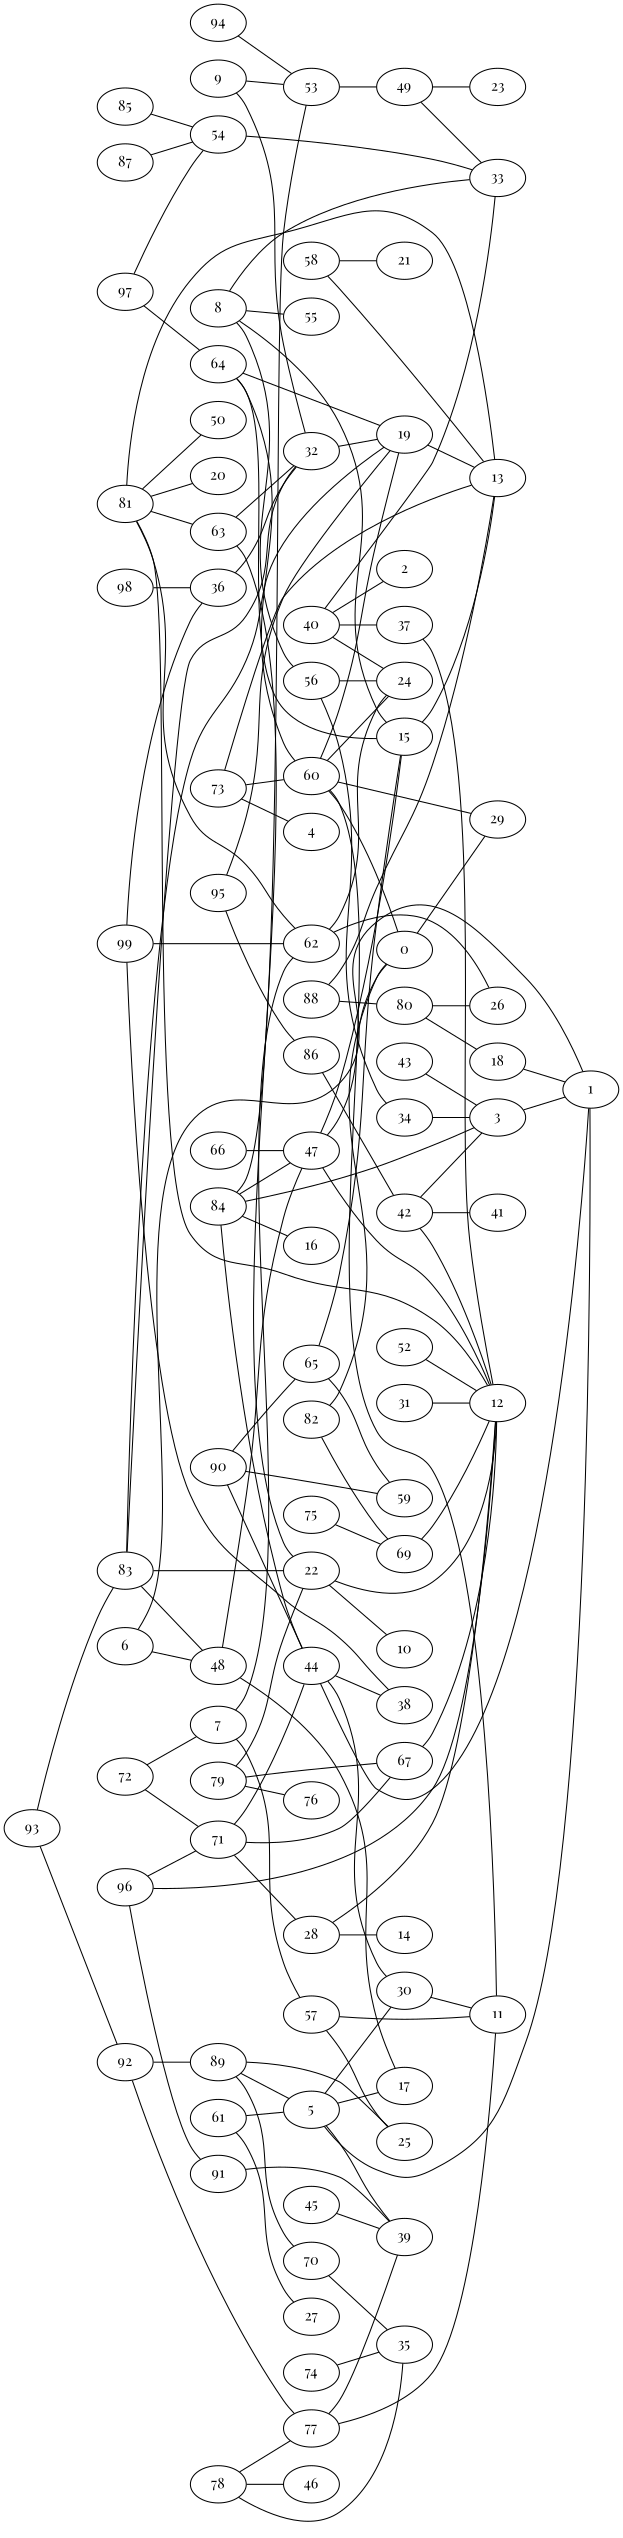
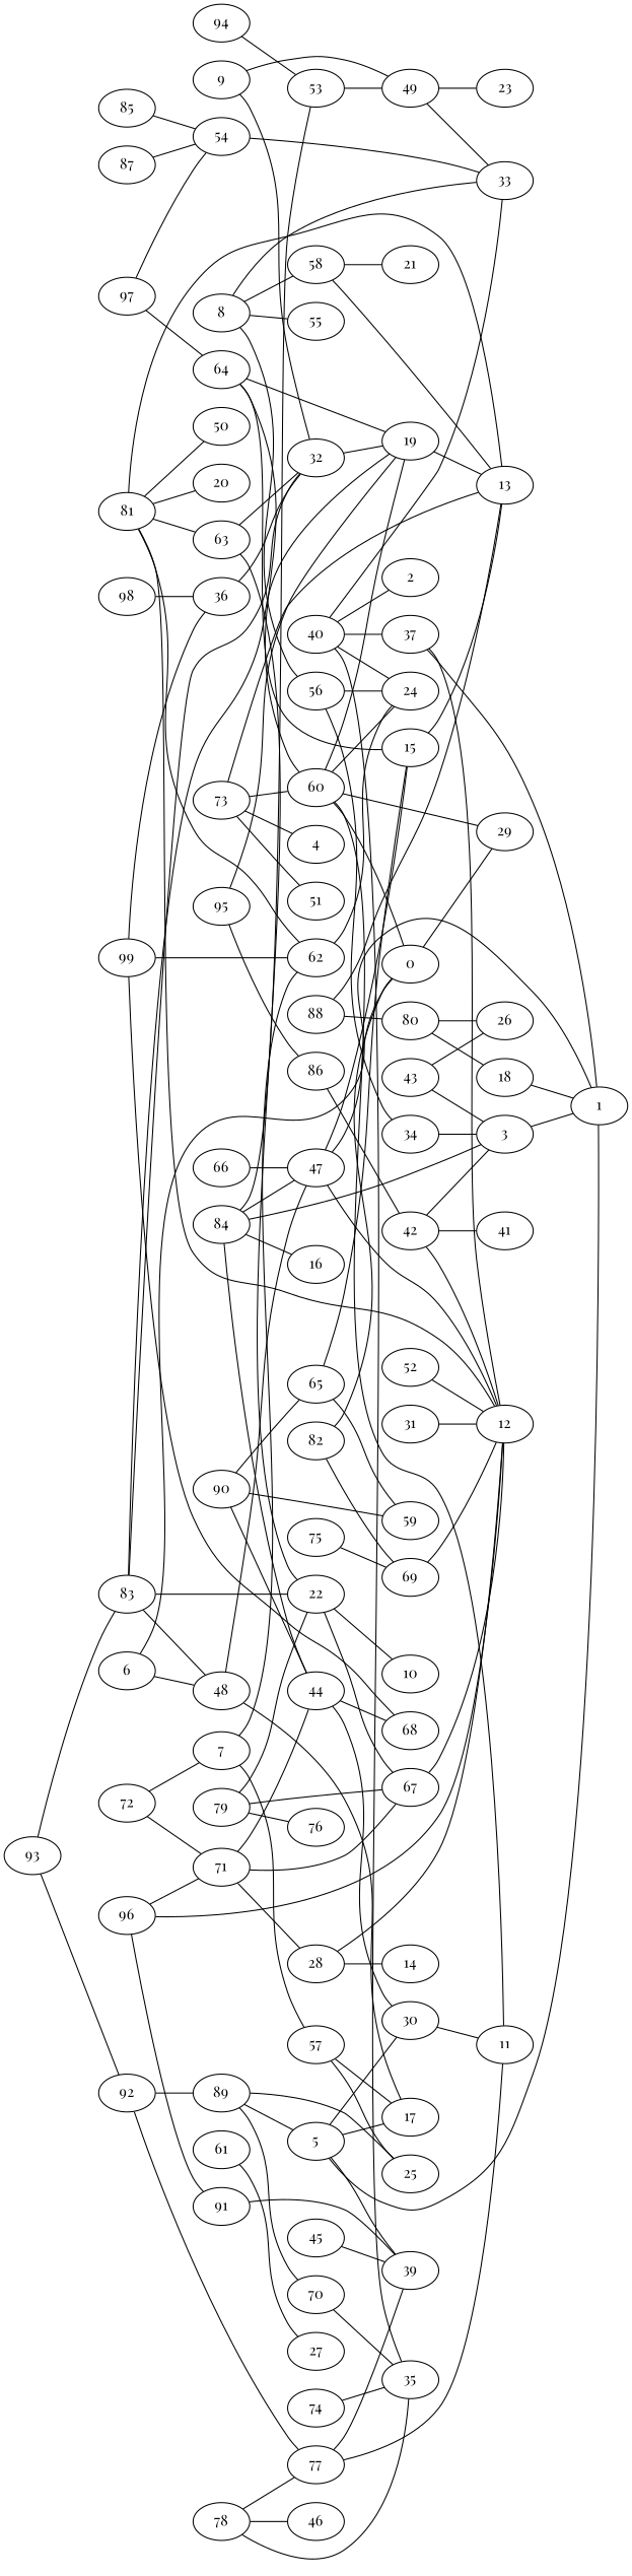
  digraph {
    fontname="Playfair Display"
    rankdir=LR
    node [fontname="Playfair Display"]
    edge [color=black dir=none fontname="Playfair Display"]
    94
    53
    49
    93
    92
    83
    89
    77
    64
    15
    19
    60
    13
    75
    69
    12
    87
    54
    33
    82
    0
    25
    70
    5
    90
    65
    59
    44
    97
    28
    14
    34
    3
    1
    32
    22
    48
    10
    9
    23
    98
    36
    85
    35
    78
    46
    39
    11
    40
    2
    37
    24
    29
    7
    57
    62
    17
    72
    71
    67
    73
+   51
    4
    56
    55
    79
    76
    99
-   38
+   38 [label=68]
    26
    30
    43
    96
    91
    47
    66
    80
    18
    42
    41
    86
    74
    52
    61
    27
    45
    31
    95
    81
    20
    63
    50
    6
    84
    16
    58
    21
    8
    88
    subgraph sub_1 {
      94
      53
      49
      93
      92
      83
      89
      77
      64
      15
      19
      60
      13
      75
      69
      12
      87
      54
      33
      82
      0
      25
      70
      5
      90
      65
      59
      44
      97
      28
      14
      34
      3
      1
      32
      22
      48
      10
      9
      23
      98
      36
      85
      35
      78
      46
      39
      11
      40
      2
      37
      24
      29
      7
      57
      62
      17
      72
      71
      67
      73
+     51
      4
      56
      55
      79
      76
      99
      38
      26
      30
      43
      96
      91
      47
      66
      80
      18
      42
      41
      86
      74
      52
      61
      27
      45
      31
      95
      81
      20
      63
      50
      6
      84
      16
      58
      21
      8
      88
    }
    94 -> 53
    53 -> 49
    49 -> 33
    49 -> 23
    93 -> 92
    93 -> 83
    92 -> 89
    92 -> 77
    83 -> 19
    83 -> 32
    83 -> 22
    83 -> 48
    89 -> 25
    89 -> 70
    89 -> 5
    77 -> 39
    77 -> 11
    64 -> 15
    64 -> 19
    64 -> 60
    15 -> 13
    19 -> 13
    60 -> 19
    60 -> 0
    60 -> 11
    60 -> 24
    60 -> 29
    75 -> 69
    69 -> 12
    87 -> 54
    54 -> 33
    82 -> 69
    82 -> 0
    0 -> 29
    70 -> 35
    5 -> 1
    5 -> 39
    5 -> 17
    5 -> 30
    90 -> 65
    90 -> 59
    90 -> 44
    65 -> 15
    65 -> 59
-   44 -> 1
+   37 -> 1
    44 -> 38
    44 -> 30
    97 -> 64
    97 -> 54
    28 -> 12
    28 -> 14
    34 -> 3
    3 -> 1
    32 -> 19
-   22 -> 12
+   22 -> 67
    22 -> 10
    48 -> 17
    48 -> 47
-   9 -> 53
+   9 -> 49
    9 -> 32
    98 -> 36
    36 -> 32
    85 -> 54
    78 -> 77
    78 -> 35
    78 -> 46
    40 -> 33
+   40 -> 35
    40 -> 2
    40 -> 37
    40 -> 24
    37 -> 12
    7 -> 57
    7 -> 62
    57 -> 25
-   57 -> 11
+   57 -> 17
    62 -> 24
-   62 -> 26
+   43 -> 26
    72 -> 7
    72 -> 71
    71 -> 44
    71 -> 28
    71 -> 67
    67 -> 12
    73 -> 60
    73 -> 13
+   73 -> 51
    73 -> 4
    56 -> 34
    56 -> 24
    79 -> 22
    79 -> 67
    79 -> 76
    99 -> 36
    99 -> 62
    99 -> 38
    30 -> 11
    43 -> 3
    96 -> 12
    96 -> 71
    96 -> 91
    91 -> 39
    47 -> 15
    47 -> 12
    47 -> 0
    66 -> 47
    80 -> 26
    80 -> 18
    18 -> 1
    42 -> 12
    42 -> 3
    42 -> 41
    86 -> 42
    74 -> 35
    52 -> 12
-   61 -> 5
    61 -> 27
    45 -> 39
    31 -> 12
    95 -> 19
    95 -> 86
    81 -> 13
    81 -> 12
    81 -> 62
    81 -> 20
    81 -> 63
    81 -> 50
    63 -> 32
    63 -> 22
    6 -> 1
    6 -> 48
    84 -> 53
    84 -> 44
    84 -> 3
    84 -> 47
    84 -> 16
    58 -> 13
    58 -> 21
-   8 -> 15
+   8 -> 58
    8 -> 33
    8 -> 56
    8 -> 55
    88 -> 13
    88 -> 80
  }
